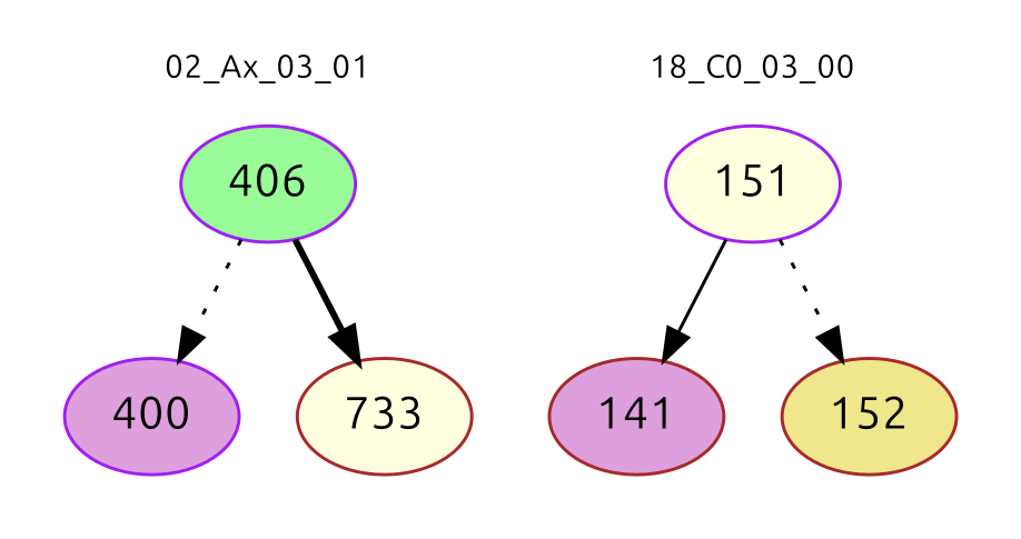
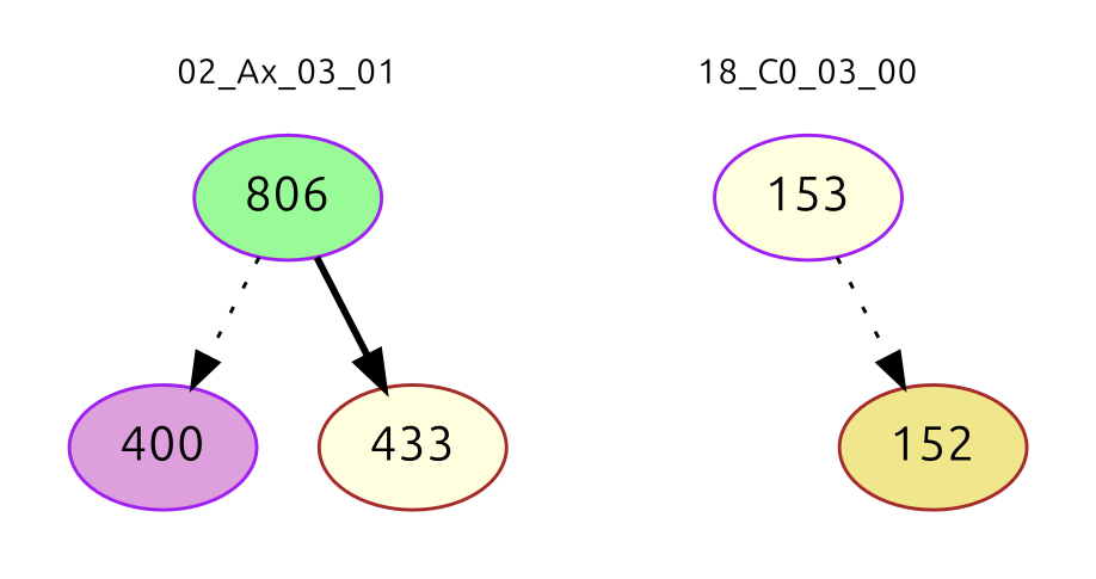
  digraph {
    fontname=Ubuntu
    node [color=purple fillcolor=plum fontname=Ubuntu style=filled]
    edge [color=black fontname=Ubuntu style=dotted]
-   n1 [fillcolor=palegreen label=406]
+   n1 [fillcolor=palegreen label=806]
    n2 [label=400]
-   n3 [color=brown fillcolor=lightyellow label=733]
-   n4 [fillcolor=lightyellow label=151]
-   n5 [color=brown label=141]
+   n3 [color=brown fillcolor=lightyellow label=433]
+   n4 [fillcolor=lightyellow label=153]
    n6 [color=brown fillcolor=khaki label=152]
    subgraph cluster_1 {
      color=white
      fontsize=10
      label="02_Ax_03_01"
      n1
      n2
      n3
    }
    subgraph cluster_2 {
      color=white
      fontsize=10
      label="18_C0_03_00"
      n4
-     n5
      n6
    }
    n1 -> n2
    n1 -> n3 [style=bold]
-   n4 -> n5 [style=solid]
    n4 -> n6
  }
